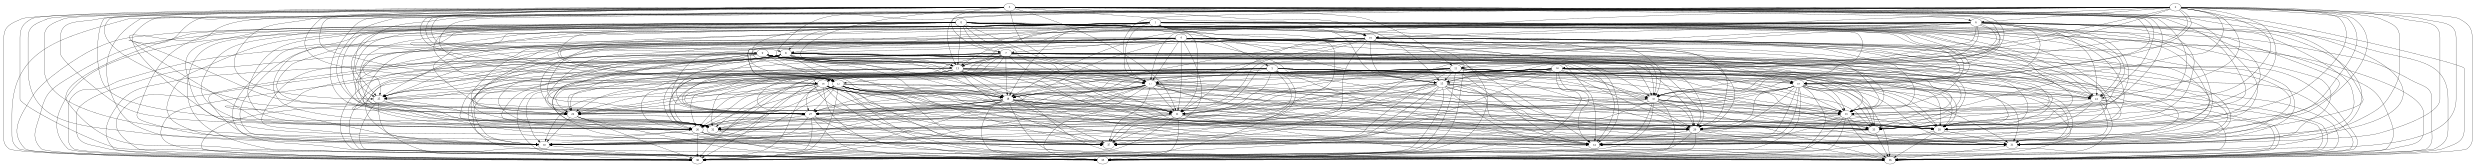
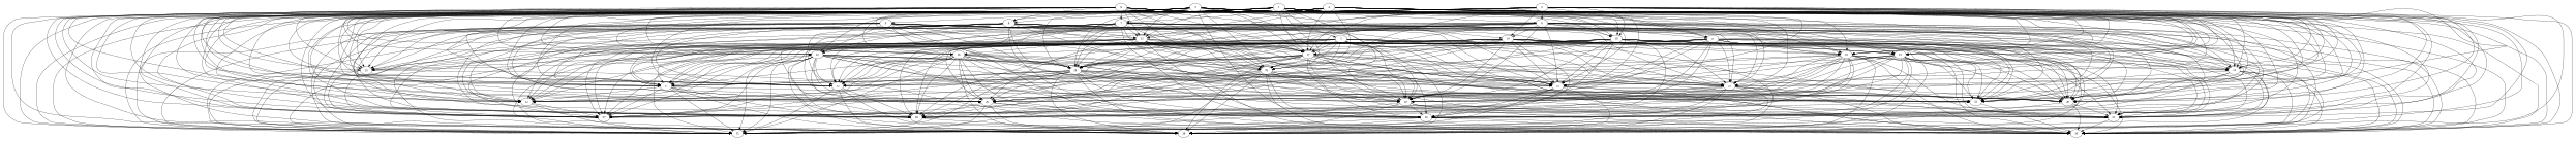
  digraph {
    fontname="Liberation Serif"
    node [fontname="Liberation Serif"]
    edge [fontname="Liberation Serif"]
    15
    21
    26
    30
    35
    37
    23
    27
    36
    32
    33
    29
    34
    31
    28
    38
    7
    17
    18
    24
    12
    22
    19
    16
    13
    25
    n27 [label=70]
    8
    11
    0
    10
    2
    6
    14
    3
    9
    5
    1
    4
    15 -> 21
    15 -> 26
    15 -> 30
    15 -> 35
    15 -> 37
    15 -> 23
    15 -> 27
    15 -> 36
    15 -> 32
    15 -> 33
    15 -> 29
    15 -> 34
    15 -> 31
    15 -> 28
    15 -> 38
    21 -> 26
    21 -> 30
    21 -> 35
    21 -> 37
    21 -> 36
    21 -> 34
    21 -> 31
    21 -> 28
    21 -> 38
    26 -> 30
    26 -> 35
    26 -> 36
    26 -> 34
    26 -> 38
    30 -> 38
    23 -> 35
    23 -> 36
    23 -> 29
    23 -> 34
    23 -> 31
    23 -> 28
    23 -> 38
    27 -> 30
    27 -> 35
    27 -> 37
    27 -> 36
    27 -> 32
    27 -> 33
    27 -> 38
    32 -> 35
    32 -> 37
    33 -> 37
    33 -> 36
    29 -> 35
    29 -> 36
    29 -> 34
    29 -> 31
    29 -> 38
    34 -> 35
    34 -> 36
    31 -> 36
    28 -> 35
    28 -> 36
    28 -> 31
    7 -> 21
    7 -> 26
    7 -> 30
    7 -> 35
    7 -> 37
    7 -> 23
    7 -> 27
    7 -> 36
    7 -> 32
    7 -> 33
    7 -> 29
    7 -> 34
    7 -> 31
    7 -> 28
    7 -> 38
    7 -> 17
    7 -> 18
    7 -> 24
    7 -> 12
    7 -> 22
    7 -> 19
    7 -> 16
    7 -> 13
    7 -> 25
    7 -> n27
    17 -> 21
    17 -> 26
    17 -> 30
    17 -> 35
    17 -> 37
    17 -> 23
    17 -> 27
    17 -> 36
    17 -> 32
    17 -> 33
    17 -> 29
    17 -> 34
    17 -> 31
    17 -> 28
    17 -> 38
    17 -> 18
    17 -> 22
    18 -> 21
    18 -> 26
    18 -> 30
    18 -> 35
    18 -> 37
    18 -> 23
    18 -> 27
    18 -> 36
    18 -> 32
    18 -> 33
    18 -> 29
    18 -> 34
    18 -> 31
    18 -> 28
    18 -> 38
    18 -> 22
    24 -> 30
    24 -> 35
    24 -> 36
    24 -> 29
    24 -> 34
    24 -> 31
    24 -> 38
    12 -> 21
    12 -> 26
    12 -> 30
    12 -> 35
    12 -> 37
    12 -> 23
    12 -> 27
    12 -> 36
    12 -> 32
    12 -> 33
    12 -> 29
    12 -> 34
    12 -> 31
    12 -> 28
    12 -> 38
    12 -> 18
    12 -> 22
    12 -> 25
    12 -> n27
    22 -> 30
    22 -> 35
    22 -> 36
    22 -> 38
    19 -> 30
    19 -> 35
    19 -> 37
    19 -> 23
    19 -> 27
    19 -> 36
    19 -> 32
    19 -> 33
    19 -> 29
    19 -> 34
    19 -> 31
    19 -> 28
    19 -> 38
    19 -> 24
    19 -> 22
    16 -> 21
    16 -> 26
    16 -> 30
    16 -> 35
    16 -> 37
    16 -> 23
    16 -> 27
    16 -> 36
    16 -> 32
    16 -> 33
    16 -> 29
    16 -> 34
    16 -> 31
    16 -> 28
    16 -> 38
    16 -> 18
    16 -> 22
    13 -> 21
    13 -> 26
    13 -> 30
    13 -> 35
    13 -> 37
    13 -> 23
    13 -> 27
    13 -> 36
    13 -> 32
    13 -> 33
    13 -> 29
    13 -> 34
    13 -> 31
    13 -> 28
    13 -> 38
    13 -> 17
    13 -> 18
    13 -> 22
    13 -> n27
    25 -> 35
    25 -> 37
    25 -> 36
    25 -> 32
    n27 -> 30
    n27 -> 35
    n27 -> 37
    n27 -> 23
    n27 -> 36
    n27 -> 33
    n27 -> 29
    n27 -> 34
    n27 -> 31
    n27 -> 28
    n27 -> 38
    n27 -> 22
    8 -> 21
    8 -> 26
    8 -> 30
    8 -> 35
    8 -> 37
    8 -> 23
    8 -> 27
    8 -> 36
    8 -> 32
    8 -> 33
    8 -> 29
    8 -> 34
    8 -> 31
    8 -> 28
    8 -> 38
    8 -> 17
    8 -> 18
    8 -> 12
    8 -> 22
    8 -> 13
    8 -> 25
    8 -> n27
    11 -> 15
    11 -> 21
    11 -> 26
    11 -> 30
    11 -> 35
    11 -> 37
    11 -> 23
    11 -> 27
    11 -> 36
    11 -> 32
    11 -> 33
    11 -> 29
    11 -> 34
    11 -> 31
    11 -> 28
    11 -> 38
    11 -> 17
    11 -> 18
    11 -> 24
    11 -> 22
    11 -> 19
    11 -> 25
    0 -> 15
    0 -> 21
    0 -> 26
    0 -> 30
    0 -> 35
    0 -> 37
    0 -> 23
    0 -> 27
    0 -> 36
    0 -> 32
    0 -> 33
    0 -> 29
    0 -> 34
    0 -> 31
    0 -> 28
    0 -> 38
    0 -> 7
    0 -> 17
    0 -> 18
    0 -> 24
    0 -> 12
    0 -> 22
    0 -> 19
    0 -> 16
    0 -> 13
    0 -> 25
    0 -> n27
    0 -> 8
    0 -> 10
    10 -> 15
    10 -> 21
-   10 -> 8
+   10 -> 26
    10 -> 30
    10 -> 35
    10 -> 37
    10 -> 23
    10 -> 27
    10 -> 36
    10 -> 32
    10 -> 33
    10 -> 29
    10 -> 34
    10 -> 31
    10 -> 28
    10 -> 38
    10 -> 17
    10 -> 18
    10 -> 24
    10 -> 22
    2 -> 15
    2 -> 21
    2 -> 26
    2 -> 30
    2 -> 35
    2 -> 37
    2 -> 23
    2 -> 27
    2 -> 36
    2 -> 32
    2 -> 33
    2 -> 29
    2 -> 34
    2 -> 31
    2 -> 28
    2 -> 38
    2 -> 17
    2 -> 18
    2 -> 24
    2 -> 12
    2 -> 22
    2 -> 19
    2 -> 13
    2 -> 25
    2 -> n27
    2 -> 11
    2 -> 10
    2 -> 6
    2 -> 14
    6 -> 15
    6 -> 21
    6 -> 26
    6 -> 30
    6 -> 35
    6 -> 37
    6 -> 23
    6 -> 27
    6 -> 36
    6 -> 32
    6 -> 33
    6 -> 29
    6 -> 34
    6 -> 31
    6 -> 28
    6 -> 38
    6 -> 17
    6 -> 18
    6 -> 24
    6 -> 12
    6 -> 22
    6 -> 19
    6 -> 25
    6 -> n27
    6 -> 11
    6 -> 10
    6 -> 14
    14 -> 15
    14 -> 21
    14 -> 26
    14 -> 30
    14 -> 35
    14 -> 37
    14 -> 23
    14 -> 27
    14 -> 36
    14 -> 32
    14 -> 33
    14 -> 29
    14 -> 34
    14 -> 31
    14 -> 28
    14 -> 38
    14 -> 17
    14 -> 18
    14 -> 24
    14 -> 22
    14 -> 19
    14 -> 25
    14 -> n27
    3 -> 15
    3 -> 21
    3 -> 26
    3 -> 30
    3 -> 35
    3 -> 37
    3 -> 23
    3 -> 27
    3 -> 36
    3 -> 32
    3 -> 33
    3 -> 29
    3 -> 34
    3 -> 31
    3 -> 28
    3 -> 38
    3 -> 7
    3 -> 17
    3 -> 18
    3 -> 24
    3 -> 12
    3 -> 22
    3 -> 19
    3 -> 16
    3 -> 13
    3 -> 25
    3 -> n27
    3 -> 8
    3 -> 11
    3 -> 10
    3 -> 6
    3 -> 14
    3 -> 9
    9 -> 21
    9 -> 26
    9 -> 30
    9 -> 35
    9 -> 37
    9 -> 23
    9 -> 27
    9 -> 36
    9 -> 32
    9 -> 33
    9 -> 29
    9 -> 34
    9 -> 31
    9 -> 28
    9 -> 38
    9 -> 17
    9 -> 18
    9 -> 12
    9 -> 22
    9 -> 13
    9 -> 25
    9 -> n27
    5 -> 21
    5 -> 26
    5 -> 30
    5 -> 35
    5 -> 37
    5 -> 23
    5 -> 27
    5 -> 36
    5 -> 32
    5 -> 33
    5 -> 29
    5 -> 34
    5 -> 31
    5 -> 28
    5 -> 38
    5 -> 17
    5 -> 18
    5 -> 24
    5 -> 22
    5 -> 19
    5 -> 16
    5 -> n27
    1 -> 15
    1 -> 21
    1 -> 26
    1 -> 30
    1 -> 35
    1 -> 37
    1 -> 23
    1 -> 27
    1 -> 36
    1 -> 32
    1 -> 33
-   22 -> 29
+   1 -> 29
    1 -> 34
    1 -> 31
    1 -> 28
    1 -> 38
    1 -> 17
    1 -> 18
    1 -> 24
    1 -> 12
    1 -> 22
    1 -> 19
    1 -> 16
    1 -> 13
    1 -> 25
    1 -> n27
    1 -> 8
    1 -> 10
    1 -> 5
    4 -> 15
    4 -> 21
    4 -> 26
    4 -> 30
    4 -> 35
    4 -> 37
    4 -> 23
    4 -> 27
    4 -> 36
    4 -> 32
    4 -> 33
    4 -> 29
    4 -> 34
    4 -> 31
    4 -> 28
    4 -> 38
    4 -> 7
    4 -> 17
    4 -> 18
    4 -> 24
    4 -> 12
    4 -> 22
    4 -> 19
    4 -> 16
    4 -> 13
    4 -> 25
    4 -> n27
  }
